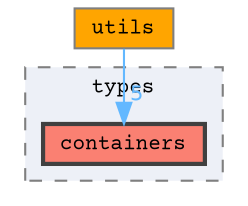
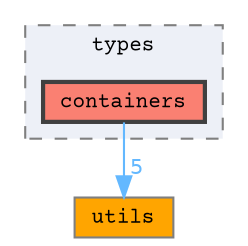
  digraph {
    compound=true
    fontname="Courier Prime"
    node [fontname="Courier Prime" fontsize=10 shape=box]
    n1 [color=grey25 fillcolor=salmon height=0.2 label=containers style="filled,bold" width=0.4]
    n2 [color=grey50 fillcolor=orange height=0.2 label=utils style=filled width=0.4]
    subgraph cluster_1 {
      bgcolor="#edf0f7"
      fontsize=10
      label=types
      pencolor=grey50
      style="filled,dashed"
      n1
    }
-   n2 -> n1 [color=steelblue1 fontcolor=steelblue1 fontname="Courier Prime" fontsize=10 headlabel=5 labeldistance=1.5 labelfontname=Helvetica labelfontsize=10]
+   n1 -> n2 [color=steelblue1 fontcolor=steelblue1 fontname="Courier Prime" fontsize=10 headlabel=5 labeldistance=1.5 labelfontname=Helvetica labelfontsize=10]
  }
